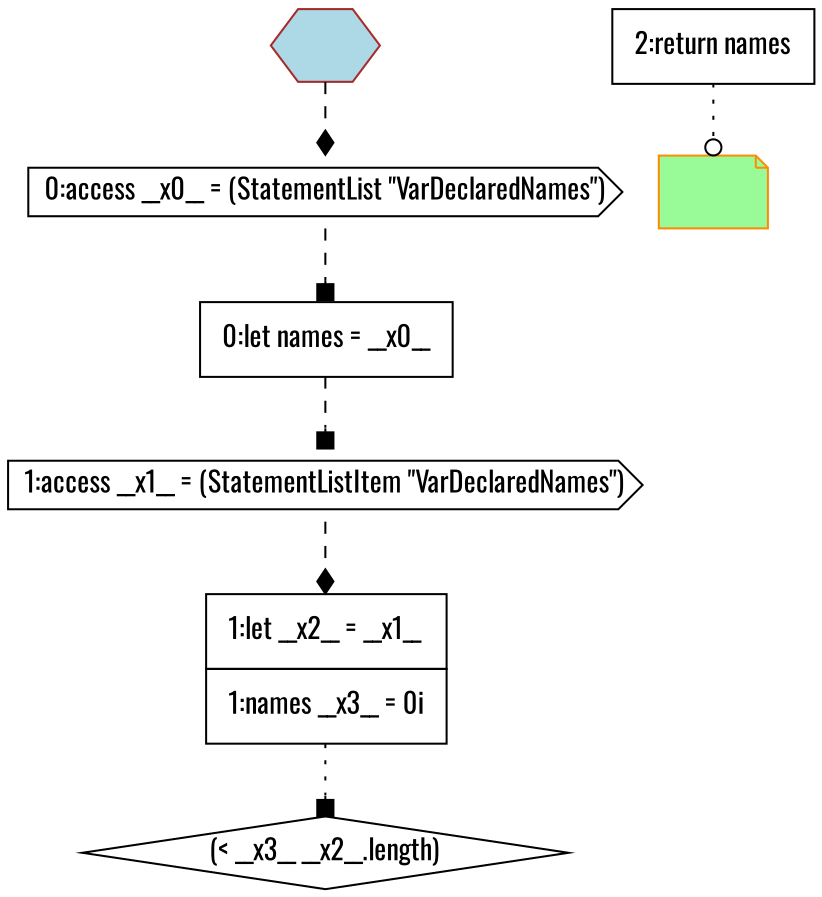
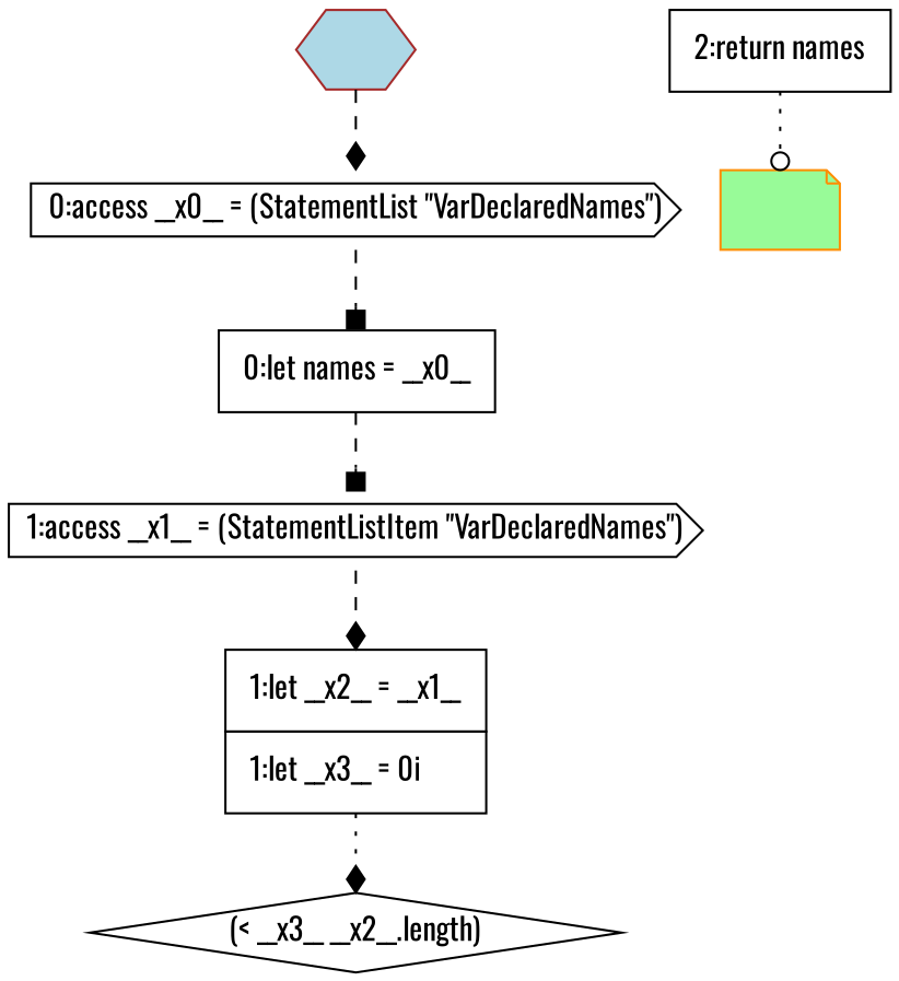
  digraph {
    fontname=Oswald
    node [color=black fillcolor=white fontname=Oswald shape=none style=filled]
    edge [arrowhead=box color=black fontname=Oswald style=dashed]
-   n1 [label=<<font color="black">     <table border="0" cellborder="1" cellspacing="0" cellpadding="10">       <tr><td align="left">1:let __x2__ = __x1__</td></tr>       <tr><td align="left">1:names __x3__ = 0i</td></tr>     </table>   </font>> margin=0]
+   n1 [label=<<font color="black">     <table border="0" cellborder="1" cellspacing="0" cellpadding="10">       <tr><td align="left">1:let __x2__ = __x1__</td></tr>       <tr><td align="left">1:let __x3__ = 0i</td></tr>     </table>   </font>> margin=0]
    n2 [label=<<font color="black">(&lt; __x3__ __x2__.length)</font>> shape=diamond]
    n3 [color=brown fillcolor=lightblue label=" " shape=hexagon]
    n4 [label=<<font color="black">0:access __x0__ = (StatementList &quot;VarDeclaredNames&quot;)</font>> shape=cds]
    n5 [label=<<font color="black">     <table border="0" cellborder="1" cellspacing="0" cellpadding="10">       <tr><td align="left">0:let names = __x0__</td></tr>     </table>   </font>> margin=0]
    n6 [label=<<font color="black">1:access __x1__ = (StatementListItem &quot;VarDeclaredNames&quot;)</font>> shape=cds]
    n7 [color=darkorange fillcolor=palegreen label=" " shape=note]
    n8 [label=<<font color="black">     <table border="0" cellborder="1" cellspacing="0" cellpadding="10">       <tr><td align="left">2:return names</td></tr>     </table>   </font>> margin=0]
-   n1 -> n2 [style=dotted]
+   n1 -> n2 [arrowhead=diamond style=dotted]
    n3 -> n4 [arrowhead=diamond]
    n4 -> n5
    n5 -> n6
    n6 -> n1 [arrowhead=diamond]
    n8 -> n7 [arrowhead=odot style=dotted]
  }
